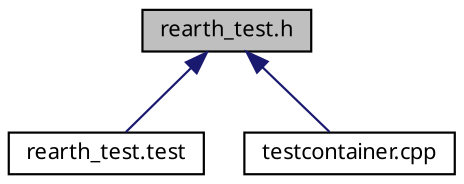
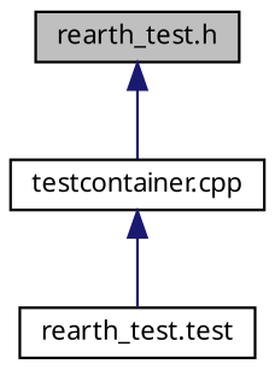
  digraph {
    fontname="Noto Sans"
    node [color=black fillcolor=white fontname="Noto Sans" fontsize=10 shape=record style=filled]
    edge [color=midnightblue dir=back fontname="Noto Sans" fontsize=10 labelfontname=Helvetica labelfontsize=10 style=solid]
    n1 [fillcolor=grey75 fontcolor=black height=0.2 label="rearth_test.h" width=0.4]
    n2 [height=0.2 label="rearth_test.test" width=0.4]
    n3 [height=0.2 label="testcontainer.cpp" width=0.4]
-   n1 -> n2
+   n3 -> n2
    n1 -> n3
  }
